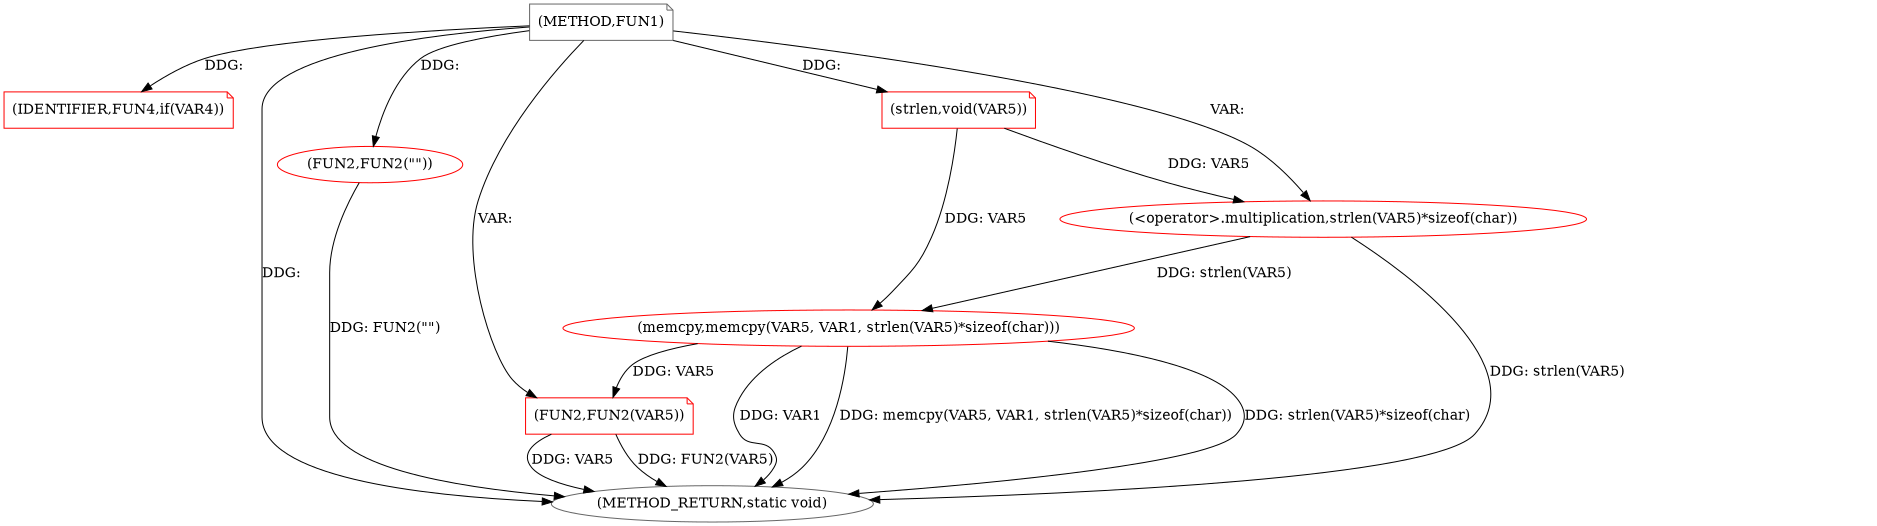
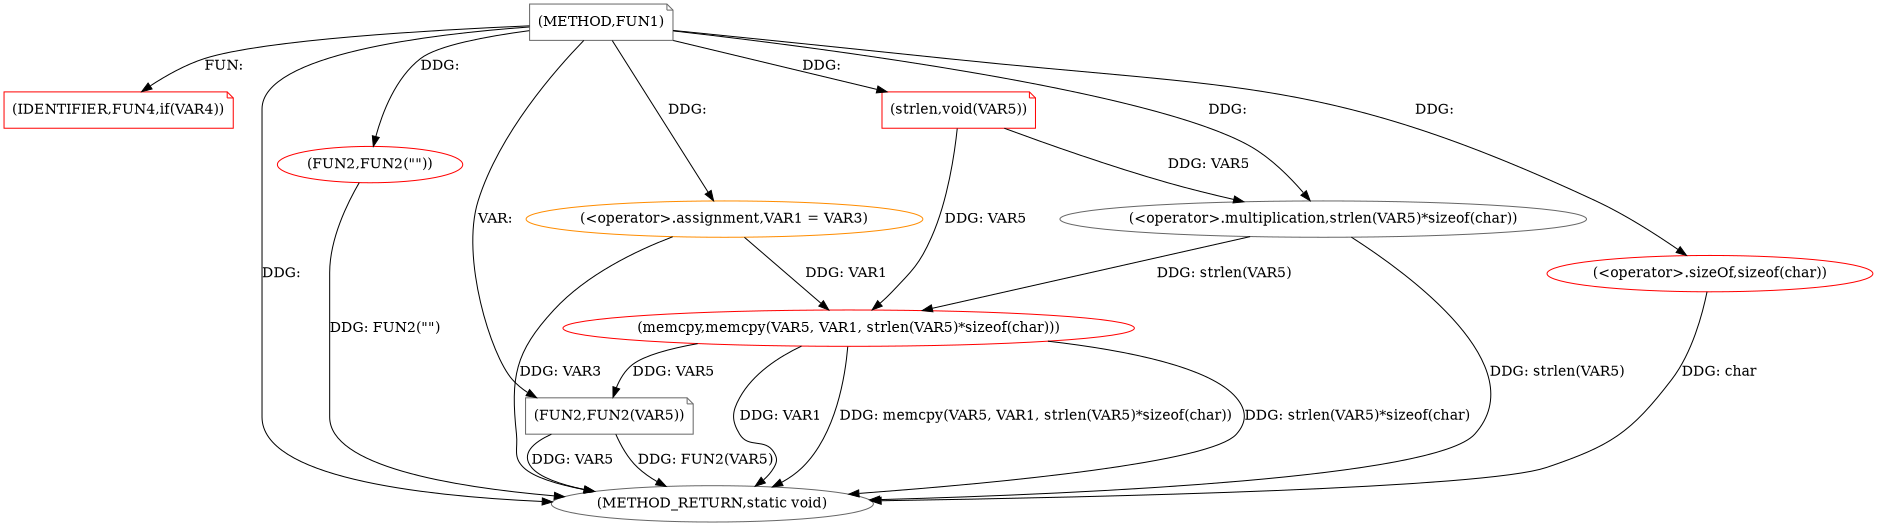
  digraph {
    node [color=red shape=ellipse]
    n1 [color=gray40 label="(METHOD,FUN1)" shape=note]
    n2 [label="(IDENTIFIER,FUN4,if(VAR4))" shape=note]
    n3 [label="(FUN2,FUN2(\"\"))"]
-   n5 [label="(<operator>.multiplication,strlen(VAR5)*sizeof(char))"]
+   n4 [color=darkorange label="(<operator>.assignment,VAR1 = VAR3)"]
+   n5 [color=gray40 label="(<operator>.multiplication,strlen(VAR5)*sizeof(char))"]
    n6 [label="(strlen,void(VAR5))" shape=note]
-   n8 [label="(FUN2,FUN2(VAR5))" shape=note]
+   n7 [label="(<operator>.sizeOf,sizeof(char))"]
+   n8 [color=gray40 label="(FUN2,FUN2(VAR5))" shape=note]
    n9 [color=gray40 label="(METHOD_RETURN,static void)"]
    n10 [label="(memcpy,memcpy(VAR5, VAR1, strlen(VAR5)*sizeof(char)))"]
-   n1 -> n2 [label="DDG: "]
+   n1 -> n2 [label="FUN: "]
    n1 -> n3 [label="DDG: "]
-   n1 -> n5 [label="VAR: "]
+   n1 -> n4 [label="DDG: "]
+   n1 -> n5 [label="DDG: "]
    n1 -> n6 [label="DDG: "]
+   n1 -> n7 [label="DDG: "]
    n1 -> n8 [label="VAR: "]
    n1 -> n9 [label="DDG: "]
    n3 -> n9 [label="DDG: FUN2(\"\")"]
+   n4 -> n9 [label="DDG: VAR3"]
+   n4 -> n10 [label="DDG: VAR1"]
    n5 -> n9 [label="DDG: strlen(VAR5)"]
    n5 -> n10 [label="DDG: strlen(VAR5)"]
    n6 -> n5 [label="DDG: VAR5"]
    n6 -> n10 [label="DDG: VAR5"]
+   n7 -> n9 [label="DDG: char"]
    n8 -> n9 [label="DDG: VAR5"]
    n8 -> n9 [label="DDG: FUN2(VAR5)"]
    n10 -> n8 [label="DDG: VAR5"]
    n10 -> n9 [label="DDG: memcpy(VAR5, VAR1, strlen(VAR5)*sizeof(char))"]
    n10 -> n9 [label="DDG: strlen(VAR5)*sizeof(char)"]
    n10 -> n9 [label="DDG: VAR1"]
  }
